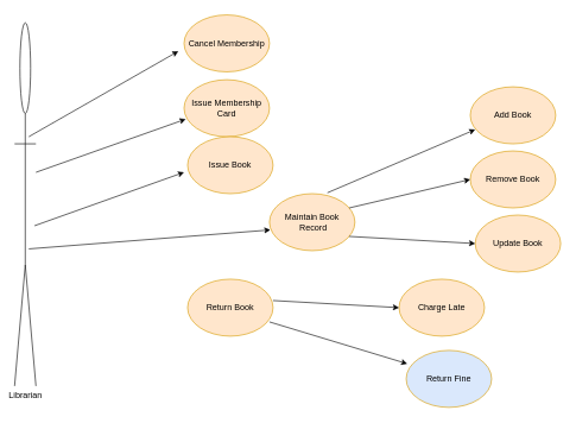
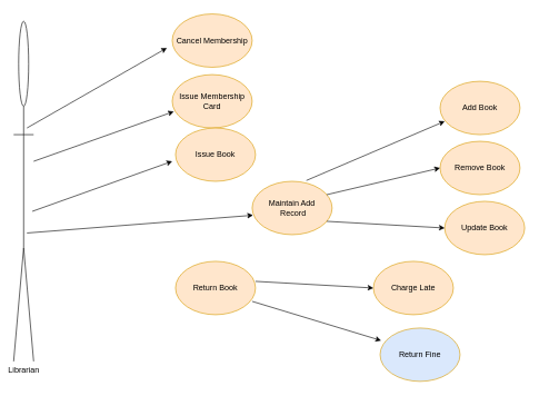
  <mxCell id="0" />
  <mxCell id="1" parent="0" />
  <mxCell id="2" value="Librarian" style="shape=umlActor;verticalLabelPosition=bottom;verticalAlign=top;html=1;outlineConnect=0;" vertex="1" parent="1"><mxGeometry x="20" y="31" width="30" height="510" as="geometry" /></mxCell>
  <mxCell id="3" value="Cancel Membership" style="ellipse;whiteSpace=wrap;html=1;fillColor=#ffe6cc;strokeColor=#d79b00;" vertex="1" parent="1"><mxGeometry x="258" y="20" width="120" height="80" as="geometry" /></mxCell>
  <mxCell id="4" value="Issue Membership Card" style="ellipse;whiteSpace=wrap;html=1;fillColor=#ffe6cc;strokeColor=#d79b00;" vertex="1" parent="1"><mxGeometry x="258" y="111" width="120" height="80" as="geometry" /></mxCell>
  <mxCell id="5" value="Issue Book" style="ellipse;whiteSpace=wrap;html=1;fillColor=#ffe6cc;strokeColor=#d79b00;" vertex="1" parent="1"><mxGeometry x="263" y="191" width="120" height="80" as="geometry" /></mxCell>
  <mxCell id="6" value="Return Book" style="ellipse;whiteSpace=wrap;html=1;fillColor=#ffe6cc;strokeColor=#d79b00;" vertex="1" parent="1"><mxGeometry x="263" y="391" width="120" height="80" as="geometry" /></mxCell>
- <mxCell id="7" value="Maintain Book&lt;br&gt;&amp;nbsp;Record" style="ellipse;whiteSpace=wrap;html=1;fillColor=#ffe6cc;strokeColor=#d79b00;" vertex="1" parent="1"><mxGeometry x="378" y="271" width="120" height="80" as="geometry" /></mxCell>
+ <mxCell id="7" value="Maintain Add&lt;br&gt;&amp;nbsp;Record" style="ellipse;whiteSpace=wrap;html=1;fillColor=#ffe6cc;strokeColor=#d79b00;" vertex="1" parent="1"><mxGeometry x="378" y="271" width="120" height="80" as="geometry" /></mxCell>
  <mxCell id="8" value="Add Book" style="ellipse;whiteSpace=wrap;html=1;fillColor=#ffe6cc;strokeColor=#d79b00;" vertex="1" parent="1"><mxGeometry x="660" y="121" width="120" height="80" as="geometry" /></mxCell>
  <mxCell id="9" value="Remove Book" style="ellipse;whiteSpace=wrap;html=1;fillColor=#ffe6cc;strokeColor=#d79b00;" vertex="1" parent="1"><mxGeometry x="660" y="211" width="120" height="80" as="geometry" /></mxCell>
  <mxCell id="10" value="Update Book" style="ellipse;whiteSpace=wrap;html=1;fillColor=#ffe6cc;strokeColor=#d79b00;" vertex="1" parent="1"><mxGeometry x="667" y="301" width="120" height="80" as="geometry" /></mxCell>
  <mxCell id="11" value="" style="endArrow=classic;html=1;rounded=0;" edge="1" parent="1"><mxGeometry width="50" height="50" relative="1" as="geometry"><mxPoint x="40" y="191" as="sourcePoint" /><mxPoint x="250" y="71" as="targetPoint" /></mxGeometry></mxCell>
  <mxCell id="12" value="" style="endArrow=classic;html=1;rounded=0;entryX=0.02;entryY=0.692;entryDx=0;entryDy=0;entryPerimeter=0;" edge="1" parent="1" target="4"><mxGeometry width="50" height="50" relative="1" as="geometry"><mxPoint x="50" y="241" as="sourcePoint" /><mxPoint x="240" y="141" as="targetPoint" /></mxGeometry></mxCell>
  <mxCell id="13" value="" style="endArrow=classic;html=1;rounded=0;entryX=0.02;entryY=0.692;entryDx=0;entryDy=0;entryPerimeter=0;" edge="1" parent="1"><mxGeometry width="50" height="50" relative="1" as="geometry"><mxPoint x="48" y="316" as="sourcePoint" /><mxPoint x="258" y="241" as="targetPoint" /></mxGeometry></mxCell>
  <mxCell id="14" value="" style="endArrow=classic;html=1;rounded=0;entryX=0.011;entryY=0.636;entryDx=0;entryDy=0;entryPerimeter=0;" edge="1" parent="1" target="7"><mxGeometry width="50" height="50" relative="1" as="geometry"><mxPoint x="40" y="348.5" as="sourcePoint" /><mxPoint x="250" y="273.5" as="targetPoint" /></mxGeometry></mxCell>
  <mxCell id="15" value="" style="endArrow=classic;html=1;rounded=0;entryX=0.02;entryY=0.692;entryDx=0;entryDy=0;entryPerimeter=0;exitX=0.678;exitY=-0.016;exitDx=0;exitDy=0;exitPerimeter=0;" edge="1" parent="1" source="7"><mxGeometry width="50" height="50" relative="1" as="geometry"><mxPoint x="457" y="256" as="sourcePoint" /><mxPoint x="667" y="181" as="targetPoint" /></mxGeometry></mxCell>
  <mxCell id="16" value="" style="endArrow=classic;html=1;rounded=0;exitX=0.678;exitY=-0.016;exitDx=0;exitDy=0;exitPerimeter=0;entryX=0;entryY=0.5;entryDx=0;entryDy=0;" edge="1" parent="1" target="9"><mxGeometry width="50" height="50" relative="1" as="geometry"><mxPoint x="490" y="291" as="sourcePoint" /><mxPoint x="641" y="242" as="targetPoint" /></mxGeometry></mxCell>
  <mxCell id="17" value="" style="endArrow=classic;html=1;rounded=0;exitX=0.678;exitY=-0.016;exitDx=0;exitDy=0;exitPerimeter=0;entryX=0;entryY=0.5;entryDx=0;entryDy=0;" edge="1" parent="1" target="10"><mxGeometry width="50" height="50" relative="1" as="geometry"><mxPoint x="490" y="331" as="sourcePoint" /><mxPoint x="660" y="291" as="targetPoint" /></mxGeometry></mxCell>
  <mxCell id="18" value="Charge Late" style="ellipse;whiteSpace=wrap;html=1;fillColor=#ffe6cc;strokeColor=#d79b00;" vertex="1" parent="1"><mxGeometry x="560" y="391" width="120" height="80" as="geometry" /></mxCell>
  <mxCell id="19" value="Return Fine" style="ellipse;whiteSpace=wrap;html=1;fillColor=#dae8fc;strokeColor=#d79b00;" vertex="1" parent="1"><mxGeometry x="570" y="491" width="120" height="80" as="geometry" /></mxCell>
  <mxCell id="20" value="" style="endArrow=classic;html=1;rounded=0;exitX=0.678;exitY=-0.016;exitDx=0;exitDy=0;exitPerimeter=0;entryX=0;entryY=0.5;entryDx=0;entryDy=0;" edge="1" parent="1"><mxGeometry width="50" height="50" relative="1" as="geometry"><mxPoint x="383" y="421" as="sourcePoint" /><mxPoint x="560" y="431" as="targetPoint" /></mxGeometry></mxCell>
  <mxCell id="21" value="" style="endArrow=classic;html=1;rounded=0;exitX=0.678;exitY=-0.016;exitDx=0;exitDy=0;exitPerimeter=0;entryX=0.013;entryY=0.234;entryDx=0;entryDy=0;entryPerimeter=0;" edge="1" parent="1" target="19"><mxGeometry width="50" height="50" relative="1" as="geometry"><mxPoint x="378" y="451" as="sourcePoint" /><mxPoint x="555" y="461" as="targetPoint" /></mxGeometry></mxCell>
